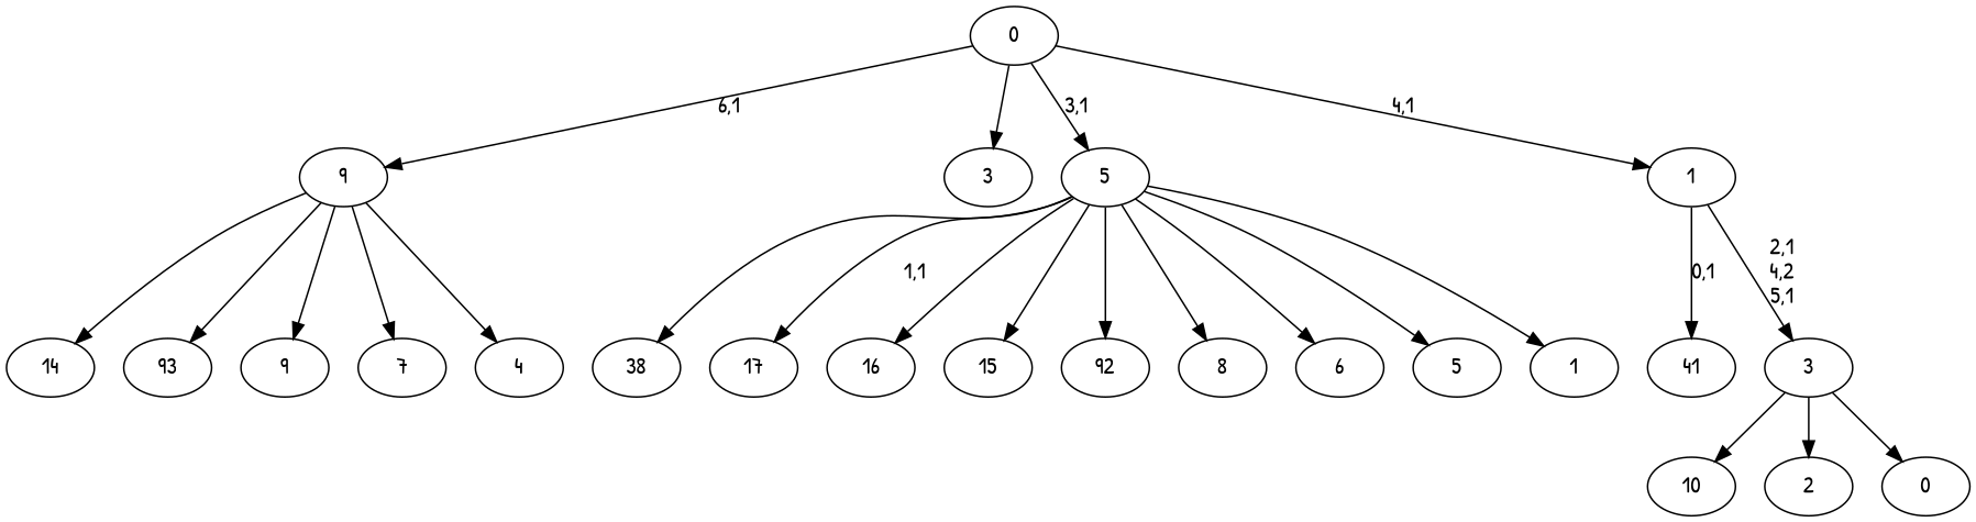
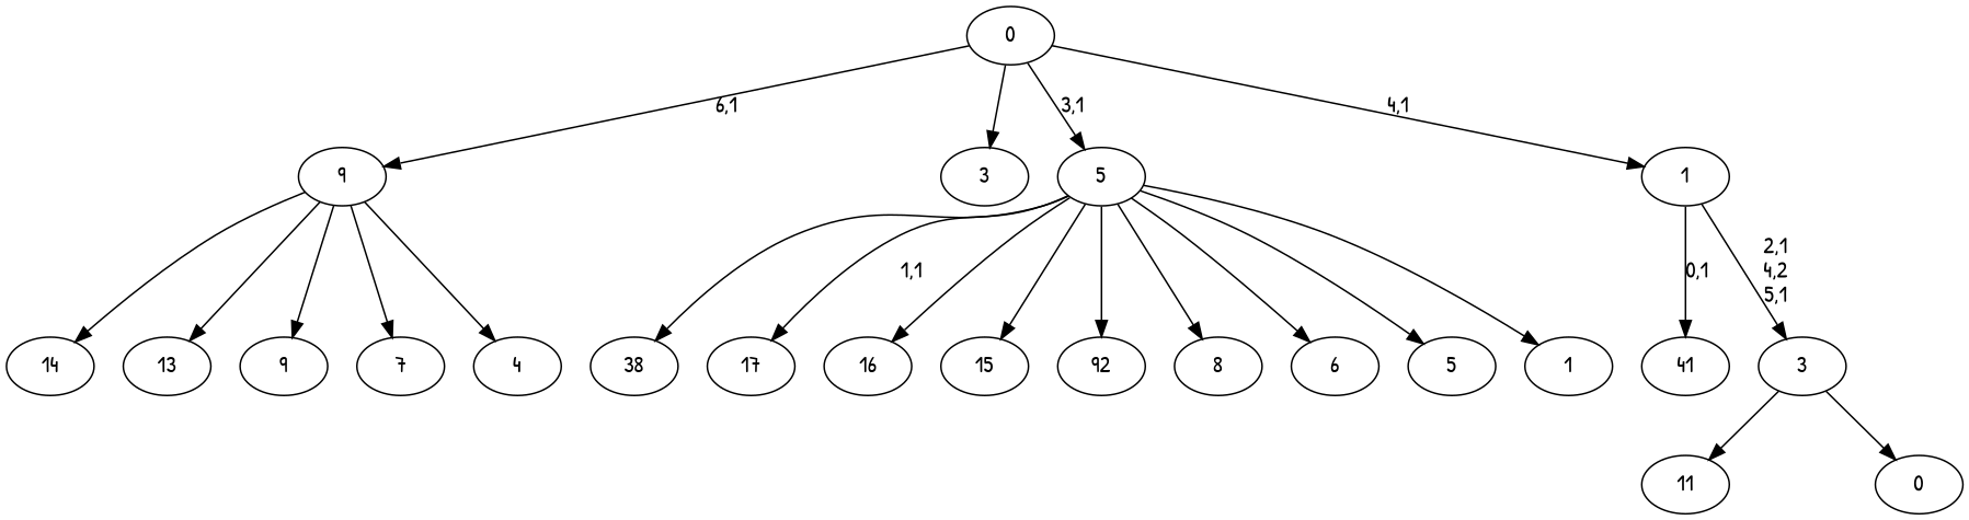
  digraph {
    fontname="Patrick Hand"
    node [fontname="Patrick Hand"]
    edge [fontname="Patrick Hand"]
    n1 [label=38]
    n2 [label=17]
    n3 [label=16]
    n4 [label=15]
    n5 [label=14]
-   n6 [label=93]
+   n6 [label=13]
    n7 [label=92]
    n8 [label=41]
-   n9 [label=10]
+   n9 [label=11]
    n10 [label=9]
    n11 [label=8]
    n12 [label=7]
    n13 [label=6]
    n14 [label=5]
    n15 [label=4]
    9
    n17 [label=3]
-   n18 [label=2]
    n19 [label=1]
    5
    n21 [label=0]
    3
    1
    0
    9 -> n5
    9 -> n6
    9 -> n10
    9 -> n12
    9 -> n15
    5 -> n1
    5 -> n2 [label="1,1"]
    5 -> n3
    5 -> n4
    5 -> n7
    5 -> n11
    5 -> n13
    5 -> n14
    5 -> n19
    3 -> n9
-   3 -> n18
    3 -> n21
    1 -> n8 [label="0,1"]
    1 -> 3 [label="2,1\n4,2\n5,1"]
    0 -> 9 [label="6,1"]
    0 -> n17
    0 -> 5 [label="3,1"]
    0 -> 1 [label="4,1"]
  }
